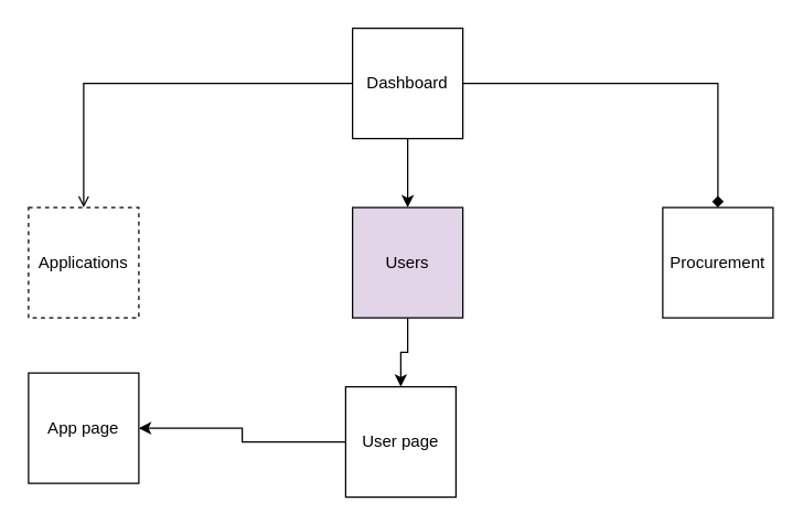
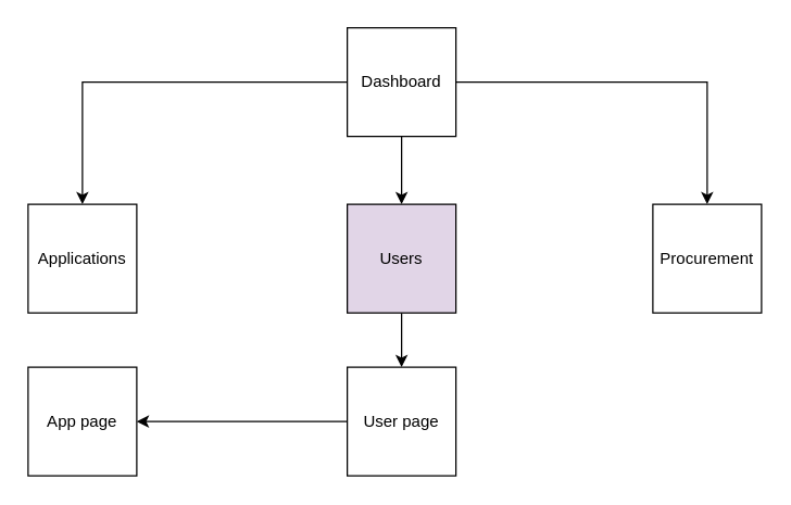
  <mxCell id="0" />
  <mxCell id="1" parent="0" />
- <mxCell id="2" style="edgeStyle=orthogonalEdgeStyle;rounded=0;orthogonalLoop=1;jettySize=auto;html=1;entryX=0.5;entryY=0;entryDx=0;entryDy=0;endArrow=open;" edge="1" parent="1" source="5" target="9"><mxGeometry relative="1" as="geometry" /></mxCell>
+ <mxCell id="2" style="edgeStyle=orthogonalEdgeStyle;rounded=0;orthogonalLoop=1;jettySize=auto;html=1;entryX=0.5;entryY=0;entryDx=0;entryDy=0;" edge="1" parent="1" source="5" target="9"><mxGeometry relative="1" as="geometry" /></mxCell>
  <mxCell id="3" style="edgeStyle=orthogonalEdgeStyle;rounded=0;orthogonalLoop=1;jettySize=auto;html=1;" edge="1" parent="1" source="5" target="8"><mxGeometry relative="1" as="geometry" /></mxCell>
- <mxCell id="4" style="edgeStyle=orthogonalEdgeStyle;rounded=0;orthogonalLoop=1;jettySize=auto;html=1;entryX=0.5;entryY=0;entryDx=0;entryDy=0;endArrow=diamond;" edge="1" parent="1" source="5" target="6"><mxGeometry relative="1" as="geometry" /></mxCell>
+ <mxCell id="4" style="edgeStyle=orthogonalEdgeStyle;rounded=0;orthogonalLoop=1;jettySize=auto;html=1;entryX=0.5;entryY=0;entryDx=0;entryDy=0;" edge="1" parent="1" source="5" target="6"><mxGeometry relative="1" as="geometry" /></mxCell>
  <mxCell id="5" value="Dashboard" style="whiteSpace=wrap;html=1;aspect=fixed;" vertex="1" parent="1"><mxGeometry x="255" y="20" width="80" height="80" as="geometry" /></mxCell>
  <mxCell id="6" value="Procurement" style="whiteSpace=wrap;html=1;aspect=fixed;" vertex="1" parent="1"><mxGeometry x="480" y="150" width="80" height="80" as="geometry" /></mxCell>
  <mxCell id="7" style="edgeStyle=orthogonalEdgeStyle;rounded=0;orthogonalLoop=1;jettySize=auto;html=1;" edge="1" parent="1" source="8" target="12"><mxGeometry relative="1" as="geometry" /></mxCell>
  <mxCell id="8" value="Users" style="whiteSpace=wrap;html=1;aspect=fixed;fillColor=#e1d5e7;" vertex="1" parent="1"><mxGeometry x="255" y="150" width="80" height="80" as="geometry" /></mxCell>
- <mxCell id="9" value="Applications" style="whiteSpace=wrap;html=1;aspect=fixed;dashed=1;" vertex="1" parent="1"><mxGeometry x="20" y="150" width="80" height="80" as="geometry" /></mxCell>
+ <mxCell id="9" value="Applications" style="whiteSpace=wrap;html=1;aspect=fixed;" vertex="1" parent="1"><mxGeometry x="20" y="150" width="80" height="80" as="geometry" /></mxCell>
  <mxCell id="10" value="App page" style="whiteSpace=wrap;html=1;aspect=fixed;" vertex="1" parent="1"><mxGeometry x="20" y="270" width="80" height="80" as="geometry" /></mxCell>
  <mxCell id="11" style="edgeStyle=orthogonalEdgeStyle;rounded=0;orthogonalLoop=1;jettySize=auto;html=1;entryX=1;entryY=0.5;entryDx=0;entryDy=0;" edge="1" parent="1" source="12" target="10"><mxGeometry relative="1" as="geometry" /></mxCell>
- <mxCell id="12" value="User page" style="whiteSpace=wrap;html=1;aspect=fixed;" vertex="1" parent="1"><mxGeometry x="250" y="280" width="80" height="80" as="geometry" /></mxCell>
+ <mxCell id="12" value="User page" style="whiteSpace=wrap;html=1;aspect=fixed;" vertex="1" parent="1"><mxGeometry x="255" y="270" width="80" height="80" as="geometry" /></mxCell>
